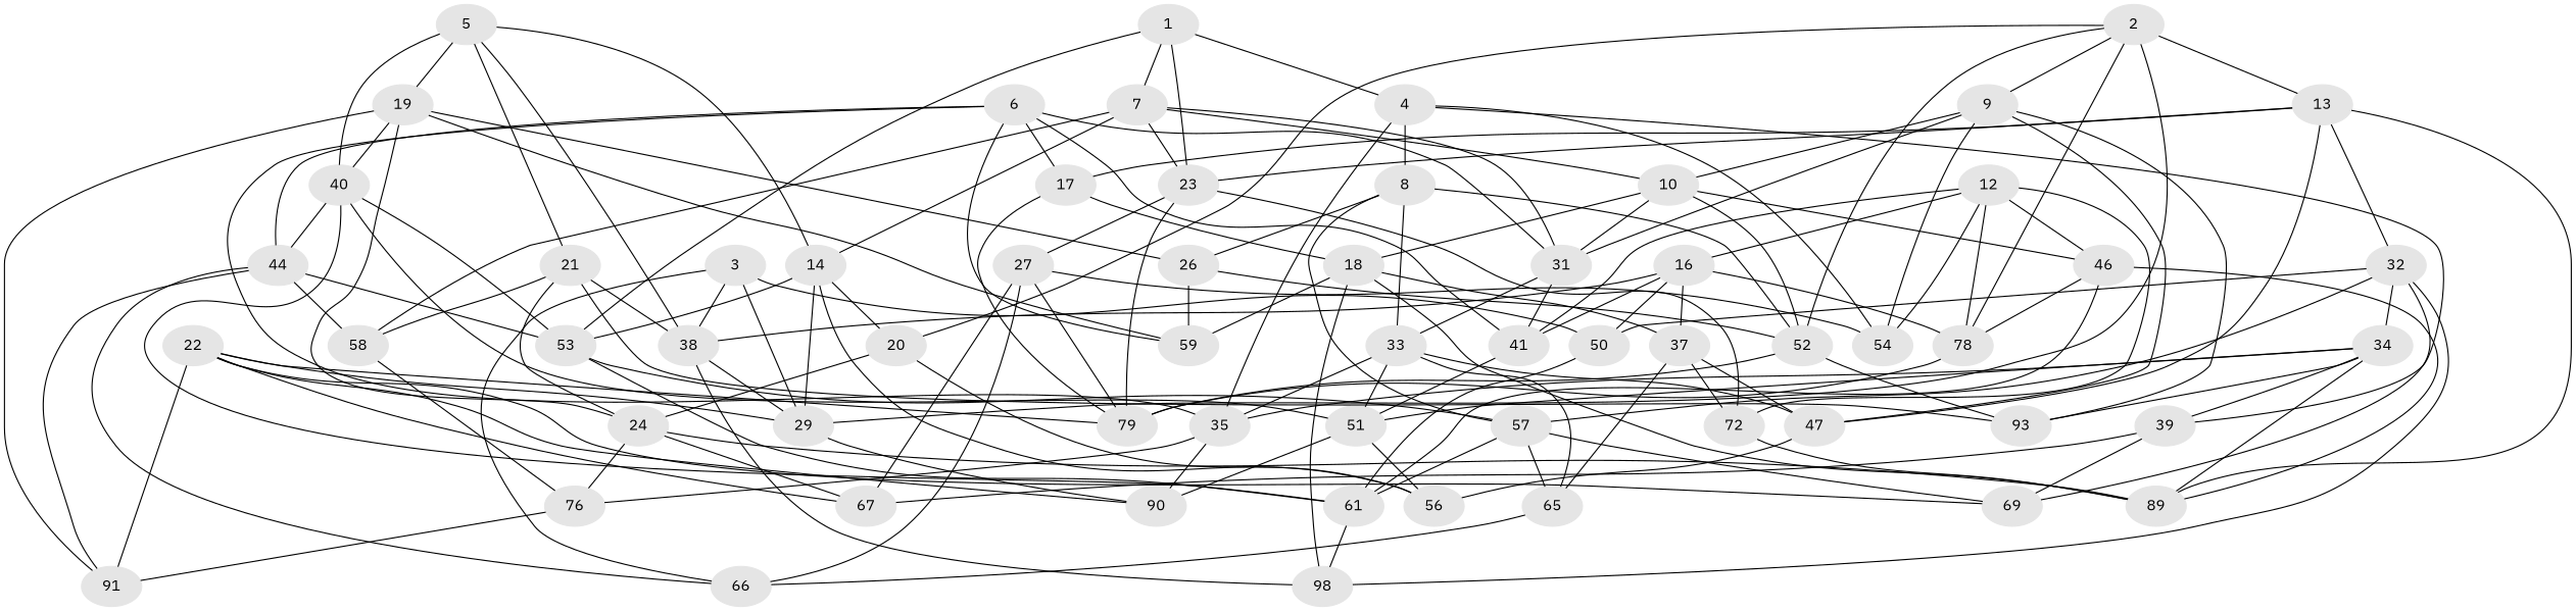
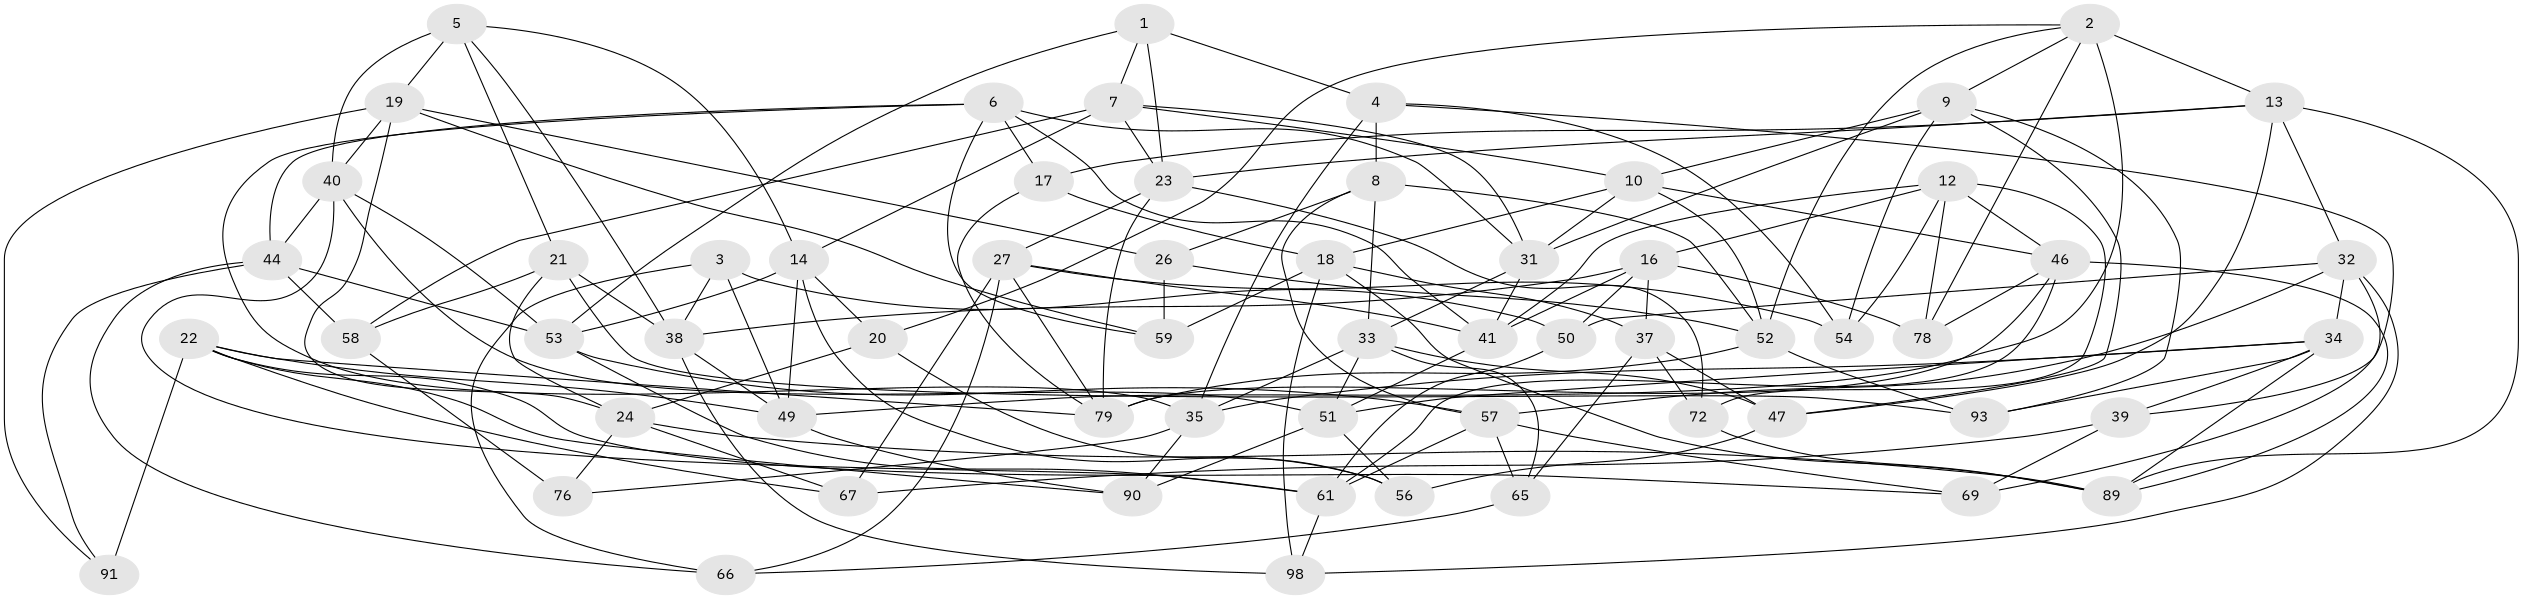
  graph {
    fontname="IBM Plex Sans"
    node [color=gray90 fontname="IBM Plex Sans" style=filled]
    edge [fontname="IBM Plex Sans"]
    4 [super="+25"]
    8 [super="+36"]
    35 [super="+97"]
    39
    54
    1
    7 [super="+15"]
    23 [super="+29"]
    53 [super="+70"]
    14 [super="+28"]
    31 [super="+87"]
    10 [super="+43"]
    58
    72
    79 [super="+83"]
    27 [super="+100"]
    57 [super="+82"]
    61 [super="+99"]
    2 [super="+66"]
    9 [super="+62"]
    13 [super="+45"]
    20
-   49 [super="+75" label=29]
+   49 [super="+75"]
    52 [super="+74"]
    78
    47 [super="+63"]
    93
    17
    32 [super="+48"]
    89 [super="+92"]
    56
    24 [super="+60"]
    90
    38 [super="+80"]
    98
    3
    50
    n38 [label=66]
    26
    33 [super="+68"]
    76
    67
    69
    5 [super="+94"]
    19 [super="+85"]
    21 [super="+77"]
    40 [super="+64"]
    59
    91
    44 [super="+84"]
    51 [super="+71"]
    6 [super="+11"]
    41 [super="+88"]
    18 [super="+96"]
    46 [super="+55"]
    65
    37 [super="+42"]
    12 [super="+73"]
    16 [super="+95"]
    34 [super="+81"]
    22 [super="+30"]
    4 -- 8 [weight=2]
    4 -- 35
    4 -- 39
    4 -- 54
    8 -- 57
    8 -- 52
    8 -- 26
    8 -- 33
    35 -- 90
    35 -- 76
    39 -- 67
    39 -- 69
    1 -- 4
    1 -- 7
    1 -- 23
    1 -- 53
    7 -- 23
    7 -- 14
    7 -- 31
    7 -- 10
    7 -- 58
    23 -- 72
    23 -- 79
    23 -- 27
    53 -- 57
    53 -- 61
    14 -- 53
    14 -- 20
    14 -- 49
    14 -- 56
    31 -- 33
    31 -- 41
    10 -- 31
    10 -- 52
    10 -- 18
    10 -- 46
    58 -- 76
    72 -- 89
    27 -- 54
    27 -- 79
    27 -- n38
    27 -- 67
+   27 -- 41
    57 -- 61
    57 -- 69
    57 -- 65
    61 -- 98
    2 -- 9
    2 -- 13
    2 -- 20
    2 -- 49
    2 -- 52
    2 -- 78
    9 -- 54
    9 -- 31
    9 -- 10
    9 -- 47
    9 -- 93
    13 -- 23
    13 -- 47
    13 -- 17
    13 -- 32
    13 -- 89
    20 -- 56
    20 -- 24
    49 -- 90
    52 -- 79
    52 -- 93
    47 -- 56
    17 -- 79
    17 -- 18
    32 -- 57
    32 -- 98
    32 -- 50
    32 -- 69
    32 -- 34
    24 -- 89
    24 -- 76
    24 -- 67
    38 -- 49
    38 -- 98
    3 -- 49
    3 -- 38
    3 -- 50
    3 -- n38
    50 -- 61
    26 -- 52
    26 -- 59
    33 -- 35
    33 -- 47
    33 -- 51
    33 -- 65
-   76 -- 91
    5 -- 14
    5 -- 38
    5 -- 19
    5 -- 21 [weight=2]
    5 -- 40
    19 -- 24
    19 -- 26
    19 -- 40
    19 -- 59
    19 -- 91
    21 -- 58
    21 -- 93
    21 -- 24
    21 -- 38
    40 -- 53
    40 -- 61
    40 -- 44
    40 -- 51
    44 -- 53
    44 -- 58
    44 -- n38
    44 -- 91
    51 -- 56
    51 -- 90
    6 -- 35
    6 -- 31
    6 -- 17
    6 -- 59
    6 -- 44
    6 -- 41
    41 -- 51
    18 -- 89
    18 -- 98
    18 -- 59
    18 -- 37
-   78 -- 79
+   46 -- 79
    46 -- 61
    46 -- 78
    46 -- 89
    65 -- n38
    37 -- 72
    37 -- 47 [weight=2]
    37 -- 65
    12 -- 54
    12 -- 72
    12 -- 78
    12 -- 41
    12 -- 46
    12 -- 16
    16 -- 78
    16 -- 38
    16 -- 50
    16 -- 41
    16 -- 37
    34 -- 35
    34 -- 39
    34 -- 93
    34 -- 89
    34 -- 51
    22 -- 79
    22 -- 49
    22 -- 90
    22 -- 67
    22 -- 69
    22 -- 91
  }
